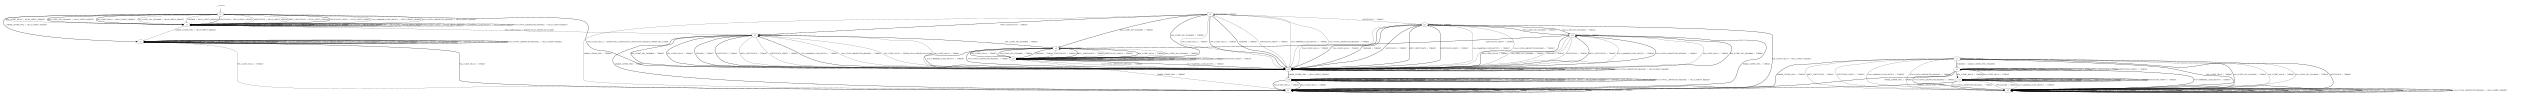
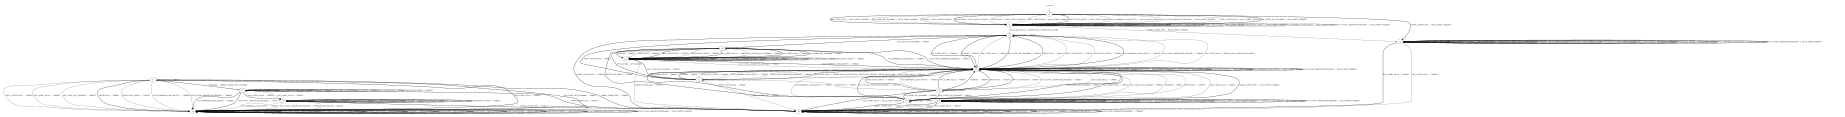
  digraph {
    fontname="Source Code Pro"
    node [fontname="Source Code Pro"]
    edge [arrowhead=onormal fontname="Source Code Pro" style=bold]
    n1 [label=s0]
    n2 [label=s1]
    n3 [label=s2]
    n4 [label=s5]
    n5 [label=s4]
    n6 [label=s3]
    n7 [label=s6]
    n8 [label=s10]
    n9 [label=s81]
    n10 [label=s12]
    n11 [label=s14]
    n12 [label=s15]
    n13 [label=s7]
    n14 [label=s8]
    n15 [label=s9]
    n16 [label=s13]
    __start0 [shape=none]
    n1 -> n2 [arrowhead=odot label="RSA_CLIENT_HELLO / HELLO_VERIFY_REQUEST" style=solid]
    n1 -> n2 [arrowhead=vee label="RSA_CLIENT_KEY_EXCHANGE / HELLO_VERIFY_REQUEST"]
    n1 -> n2 [arrowhead=vee label="PSK_CLIENT_HELLO / HELLO_VERIFY_REQUEST"]
    n1 -> n2 [arrowhead=vee label="PSK_CLIENT_KEY_EXCHANGE / HELLO_VERIFY_REQUEST" style=solid]
    n1 -> n2 [label="FINISHED / HELLO_VERIFY_REQUEST" style=solid]
    n1 -> n2 [arrowhead=vee label="APPLICATION / HELLO_VERIFY_REQUEST"]
    n1 -> n2 [arrowhead=odot label="CERTIFICATE / HELLO_VERIFY_REQUEST" style=solid]
    n1 -> n2 [label="EMPTY_CERTIFICATE / HELLO_VERIFY_REQUEST" style=solid]
    n1 -> n2 [arrowhead=odot label="CERTIFICATE_VERIFY / HELLO_VERIFY_REQUEST"]
    n1 -> n2 [arrowhead=vee label="Alert(WARNING,CLOSE_NOTIFY) / HELLO_VERIFY_REQUEST" style=solid]
    n1 -> n2 [arrowhead=odot label="Alert(FATAL,UNEXPECTED_MESSAGE) / HELLO_VERIFY_REQUEST" style=solid]
    n1 -> n3 [arrowhead=vee label="CHANGE_CIPHER_SPEC / HELLO_VERIFY_REQUEST"]
    n2 -> n2 [arrowhead=odot label="RSA_CLIENT_KEY_EXCHANGE / HELLO_VERIFY_REQUEST" style=solid]
    n2 -> n2 [label="PSK_CLIENT_KEY_EXCHANGE / HELLO_VERIFY_REQUEST" style=solid]
    n2 -> n2 [label="FINISHED / HELLO_VERIFY_REQUEST"]
    n2 -> n2 [label="APPLICATION / HELLO_VERIFY_REQUEST"]
    n2 -> n2 [arrowhead=odot label="CERTIFICATE / HELLO_VERIFY_REQUEST"]
    n2 -> n2 [label="EMPTY_CERTIFICATE / HELLO_VERIFY_REQUEST"]
    n2 -> n2 [label="CERTIFICATE_VERIFY / HELLO_VERIFY_REQUEST" style=solid]
    n2 -> n2 [label="Alert(WARNING,CLOSE_NOTIFY) / HELLO_VERIFY_REQUEST" style=solid]
    n2 -> n2 [arrowhead=odot label="Alert(FATAL,UNEXPECTED_MESSAGE) / HELLO_VERIFY_REQUEST" style=solid]
    n2 -> n3 [label="CHANGE_CIPHER_SPEC / HELLO_VERIFY_REQUEST" style=solid]
    n2 -> n4 [arrowhead=odot label="PSK_CLIENT_HELLO / SERVER_HELLO,SERVER_HELLO_DONE" style=solid]
    n3 -> n3 [arrowhead=vee label="RSA_CLIENT_KEY_EXCHANGE / HELLO_VERIFY_REQUEST" style=solid]
    n3 -> n3 [arrowhead=odot label="PSK_CLIENT_KEY_EXCHANGE / HELLO_VERIFY_REQUEST"]
    n3 -> n3 [label="CHANGE_CIPHER_SPEC / HELLO_VERIFY_REQUEST" style=solid]
    n3 -> n3 [arrowhead=vee label="FINISHED / HELLO_VERIFY_REQUEST"]
    n3 -> n3 [label="APPLICATION / HELLO_VERIFY_REQUEST" style=solid]
    n3 -> n3 [arrowhead=vee label="CERTIFICATE / HELLO_VERIFY_REQUEST" style=solid]
    n3 -> n3 [label="EMPTY_CERTIFICATE / HELLO_VERIFY_REQUEST" style=solid]
    n3 -> n3 [label="CERTIFICATE_VERIFY / HELLO_VERIFY_REQUEST"]
    n3 -> n3 [label="Alert(WARNING,CLOSE_NOTIFY) / HELLO_VERIFY_REQUEST"]
    n3 -> n3 [arrowhead=odot label="Alert(FATAL,UNEXPECTED_MESSAGE) / HELLO_VERIFY_REQUEST"]
    n3 -> n5 [arrowhead=vee label="RSA_CLIENT_HELLO / TIMEOUT"]
    n3 -> n5 [label="PSK_CLIENT_HELLO / TIMEOUT" style=solid]
    n4 -> n4 [arrowhead=vee label="APPLICATION / TIMEOUT"]
    n4 -> n5 [arrowhead=odot label="CHANGE_CIPHER_SPEC / TIMEOUT"]
    n4 -> n7 [label="PSK_CLIENT_KEY_EXCHANGE / TIMEOUT"]
    n4 -> n9 [label="RSA_CLIENT_HELLO / TIMEOUT" style=solid]
    n4 -> n9 [label="RSA_CLIENT_KEY_EXCHANGE / TIMEOUT"]
    n4 -> n9 [arrowhead=vee label="PSK_CLIENT_HELLO / TIMEOUT"]
    n4 -> n9 [arrowhead=odot label="FINISHED / TIMEOUT"]
    n4 -> n9 [label="CERTIFICATE / TIMEOUT"]
    n4 -> n9 [arrowhead=odot label="EMPTY_CERTIFICATE / TIMEOUT" style=solid]
    n4 -> n9 [arrowhead=odot label="CERTIFICATE_VERIFY / TIMEOUT" style=solid]
    n4 -> n9 [arrowhead=vee label="Alert(WARNING,CLOSE_NOTIFY) / TIMEOUT"]
    n4 -> n9 [label="Alert(FATAL,UNEXPECTED_MESSAGE) / TIMEOUT" style=solid]
    n5 -> n5 [arrowhead=odot label="RSA_CLIENT_HELLO / TIMEOUT"]
    n5 -> n5 [arrowhead=vee label="RSA_CLIENT_KEY_EXCHANGE / TIMEOUT" style=solid]
    n5 -> n5 [label="PSK_CLIENT_HELLO / TIMEOUT" style=solid]
    n5 -> n5 [arrowhead=vee label="PSK_CLIENT_KEY_EXCHANGE / TIMEOUT"]
    n5 -> n5 [arrowhead=vee label="CHANGE_CIPHER_SPEC / TIMEOUT" style=solid]
    n5 -> n5 [label="FINISHED / TIMEOUT" style=solid]
    n5 -> n5 [arrowhead=vee label="APPLICATION / TIMEOUT" style=solid]
    n5 -> n5 [arrowhead=odot label="CERTIFICATE / TIMEOUT" style=solid]
    n5 -> n5 [label="EMPTY_CERTIFICATE / TIMEOUT"]
    n5 -> n5 [label="CERTIFICATE_VERIFY / TIMEOUT"]
    n5 -> n5 [arrowhead=odot label="Alert(WARNING,CLOSE_NOTIFY) / TIMEOUT" style=solid]
    n5 -> n5 [label="Alert(FATAL,UNEXPECTED_MESSAGE) / TIMEOUT"]
    n6 -> n4 [arrowhead=vee label="EMPTY_CERTIFICATE / TIMEOUT"]
    n6 -> n5 [label="CHANGE_CIPHER_SPEC / TIMEOUT" style=solid]
    n6 -> n6 [arrowhead=vee label="APPLICATION / TIMEOUT" style=solid]
-   n6 -> n7 [arrowhead=odot label="RSA_CLIENT_KEY_EXCHANGE / TIMEOUT"]
+   n6 -> n7 [arrowhead=odot label="APPLICATION / APPLICATION"]
    n6 -> n8 [arrowhead=vee label="PSK_CLIENT_KEY_EXCHANGE / TIMEOUT"]
    n6 -> n9 [arrowhead=vee label="RSA_CLIENT_HELLO / TIMEOUT" style=solid]
    n6 -> n9 [label="PSK_CLIENT_HELLO / TIMEOUT"]
    n6 -> n9 [label="FINISHED / TIMEOUT"]
    n6 -> n9 [arrowhead=odot label="CERTIFICATE_VERIFY / TIMEOUT" style=solid]
    n6 -> n9 [arrowhead=odot label="Alert(WARNING,CLOSE_NOTIFY) / TIMEOUT" style=solid]
    n6 -> n9 [label="Alert(FATAL,UNEXPECTED_MESSAGE) / TIMEOUT" style=solid]
    n6 -> n10 [label="CERTIFICATE / TIMEOUT" style=solid]
    n7 -> n7 [arrowhead=vee label="APPLICATION / TIMEOUT" style=solid]
    n7 -> n8 [label="RSA_CLIENT_HELLO / TIMEOUT"]
    n7 -> n8 [label="RSA_CLIENT_KEY_EXCHANGE / TIMEOUT" style=solid]
    n7 -> n8 [label="PSK_CLIENT_HELLO / TIMEOUT"]
    n7 -> n8 [arrowhead=odot label="PSK_CLIENT_KEY_EXCHANGE / TIMEOUT"]
    n7 -> n8 [arrowhead=vee label="FINISHED / TIMEOUT"]
    n7 -> n8 [arrowhead=vee label="CERTIFICATE / TIMEOUT" style=solid]
    n7 -> n8 [arrowhead=vee label="EMPTY_CERTIFICATE / TIMEOUT"]
    n7 -> n8 [arrowhead=vee label="CERTIFICATE_VERIFY / TIMEOUT" style=solid]
    n7 -> n9 [arrowhead=vee label="Alert(WARNING,CLOSE_NOTIFY) / TIMEOUT"]
    n7 -> n9 [arrowhead=vee label="Alert(FATAL,UNEXPECTED_MESSAGE) / TIMEOUT"]
    n8 -> n5 [label="CHANGE_CIPHER_SPEC / TIMEOUT" style=solid]
    n8 -> n8 [label="RSA_CLIENT_HELLO / TIMEOUT"]
    n8 -> n8 [arrowhead=odot label="RSA_CLIENT_KEY_EXCHANGE / TIMEOUT" style=solid]
    n8 -> n8 [label="PSK_CLIENT_HELLO / TIMEOUT"]
    n8 -> n8 [label="PSK_CLIENT_KEY_EXCHANGE / TIMEOUT"]
    n8 -> n8 [label="FINISHED / TIMEOUT" style=solid]
    n8 -> n8 [label="APPLICATION / TIMEOUT"]
    n8 -> n8 [label="CERTIFICATE / TIMEOUT"]
    n8 -> n8 [arrowhead=odot label="EMPTY_CERTIFICATE / TIMEOUT"]
    n8 -> n8 [arrowhead=odot label="CERTIFICATE_VERIFY / TIMEOUT" style=solid]
    n8 -> n9 [arrowhead=odot label="Alert(WARNING,CLOSE_NOTIFY) / TIMEOUT"]
    n8 -> n9 [label="Alert(FATAL,UNEXPECTED_MESSAGE) / TIMEOUT" style=solid]
    n9 -> n4 [label="PSK_CLIENT_HELLO / SERVER_HELLO,SERVER_HELLO_DONE" style=solid]
-   n9 -> n1 [label="RSA_CLIENT_HELLO / SERVER_HELLO,CERTIFICATE,CERTIFICATE_REQUEST,SERVER_HELLO_DONE"]
+   n9 -> n6 [label="RSA_CLIENT_HELLO / SERVER_HELLO,CERTIFICATE,CERTIFICATE_REQUEST,SERVER_HELLO_DONE"]
    n9 -> n9 [arrowhead=vee label="RSA_CLIENT_KEY_EXCHANGE / HELLO_VERIFY_REQUEST" style=solid]
    n9 -> n9 [label="PSK_CLIENT_KEY_EXCHANGE / HELLO_VERIFY_REQUEST" style=solid]
    n9 -> n9 [label="FINISHED / HELLO_VERIFY_REQUEST" style=solid]
    n9 -> n9 [label="APPLICATION / HELLO_VERIFY_REQUEST" style=solid]
    n9 -> n9 [label="CERTIFICATE / HELLO_VERIFY_REQUEST" style=solid]
    n9 -> n9 [label="EMPTY_CERTIFICATE / HELLO_VERIFY_REQUEST" style=solid]
    n9 -> n9 [arrowhead=odot label="CERTIFICATE_VERIFY / HELLO_VERIFY_REQUEST"]
    n9 -> n9 [label="Alert(WARNING,CLOSE_NOTIFY) / HELLO_VERIFY_REQUEST"]
    n9 -> n9 [arrowhead=vee label="Alert(FATAL,UNEXPECTED_MESSAGE) / HELLO_VERIFY_REQUEST"]
    n9 -> n11 [arrowhead=odot label="CHANGE_CIPHER_SPEC / HELLO_VERIFY_REQUEST"]
    n10 -> n5 [arrowhead=vee label="RSA_CLIENT_HELLO / HELLO_VERIFY_REQUEST"]
    n10 -> n9 [arrowhead=odot label="RSA_CLIENT_HELLO / TIMEOUT" style=solid]
    n10 -> n9 [arrowhead=odot label="PSK_CLIENT_HELLO / TIMEOUT"]
    n10 -> n9 [arrowhead=vee label="FINISHED / TIMEOUT"]
    n10 -> n9 [arrowhead=odot label="CERTIFICATE / TIMEOUT"]
    n10 -> n9 [label="EMPTY_CERTIFICATE / TIMEOUT"]
    n10 -> n9 [label="CERTIFICATE_VERIFY / TIMEOUT"]
    n10 -> n9 [arrowhead=odot label="Alert(WARNING,CLOSE_NOTIFY) / TIMEOUT" style=solid]
    n10 -> n9 [arrowhead=vee label="Alert(FATAL,UNEXPECTED_MESSAGE) / TIMEOUT" style=solid]
    n10 -> n10 [arrowhead=vee label="APPLICATION / TIMEOUT" style=solid]
    n10 -> n12 [label="RSA_CLIENT_KEY_EXCHANGE / TIMEOUT"]
    n10 -> n12 [arrowhead=odot label="PSK_CLIENT_KEY_EXCHANGE / TIMEOUT"]
    n11 -> n5 [arrowhead=vee label="RSA_CLIENT_HELLO / TIMEOUT"]
    n11 -> n5 [label="PSK_CLIENT_HELLO / TIMEOUT"]
    n11 -> n11 [arrowhead=odot label="RSA_CLIENT_KEY_EXCHANGE / HELLO_VERIFY_REQUEST" style=solid]
    n11 -> n11 [label="PSK_CLIENT_KEY_EXCHANGE / HELLO_VERIFY_REQUEST" style=solid]
    n11 -> n11 [arrowhead=odot label="CHANGE_CIPHER_SPEC / HELLO_VERIFY_REQUEST"]
    n11 -> n11 [label="FINISHED / HELLO_VERIFY_REQUEST"]
    n11 -> n11 [arrowhead=odot label="APPLICATION / HELLO_VERIFY_REQUEST"]
    n11 -> n11 [label="CERTIFICATE / HELLO_VERIFY_REQUEST"]
    n11 -> n11 [label="EMPTY_CERTIFICATE / HELLO_VERIFY_REQUEST" style=solid]
    n11 -> n11 [label="CERTIFICATE_VERIFY / HELLO_VERIFY_REQUEST"]
    n11 -> n11 [label="Alert(WARNING,CLOSE_NOTIFY) / HELLO_VERIFY_REQUEST" style=solid]
    n11 -> n11 [arrowhead=vee label="Alert(FATAL,UNEXPECTED_MESSAGE) / HELLO_VERIFY_REQUEST"]
    n12 -> n5 [arrowhead=vee label="CHANGE_CIPHER_SPEC / TIMEOUT"]
    n12 -> n7 [label="CERTIFICATE_VERIFY / TIMEOUT"]
    n12 -> n9 [arrowhead=odot label="RSA_CLIENT_HELLO / TIMEOUT" style=solid]
    n12 -> n9 [label="RSA_CLIENT_KEY_EXCHANGE / TIMEOUT"]
    n12 -> n9 [arrowhead=odot label="PSK_CLIENT_HELLO / TIMEOUT"]
    n12 -> n9 [label="PSK_CLIENT_KEY_EXCHANGE / TIMEOUT" style=solid]
    n12 -> n9 [arrowhead=vee label="FINISHED / TIMEOUT" style=solid]
    n12 -> n9 [arrowhead=vee label="CERTIFICATE / TIMEOUT" style=solid]
    n12 -> n9 [label="EMPTY_CERTIFICATE / TIMEOUT"]
    n12 -> n9 [label="Alert(WARNING,CLOSE_NOTIFY) / TIMEOUT" style=solid]
    n12 -> n9 [label="Alert(FATAL,UNEXPECTED_MESSAGE) / TIMEOUT"]
    n12 -> n12 [arrowhead=vee label="APPLICATION / TIMEOUT"]
    n13 -> n5 [arrowhead=odot label="CHANGE_CIPHER_SPEC / TIMEOUT"]
    n13 -> n13 [label="APPLICATION / TIMEOUT" style=solid]
    n13 -> n14 [arrowhead=vee label="RSA_CLIENT_HELLO / TIMEOUT"]
    n13 -> n14 [label="RSA_CLIENT_KEY_EXCHANGE / TIMEOUT"]
    n13 -> n14 [label="PSK_CLIENT_HELLO / TIMEOUT" style=solid]
    n13 -> n14 [label="PSK_CLIENT_KEY_EXCHANGE / TIMEOUT" style=solid]
    n13 -> n14 [arrowhead=vee label="CERTIFICATE / TIMEOUT"]
    n13 -> n14 [label="EMPTY_CERTIFICATE / TIMEOUT" style=solid]
    n13 -> n14 [arrowhead=odot label="CERTIFICATE_VERIFY / TIMEOUT" style=solid]
    n13 -> n14 [label="Alert(WARNING,CLOSE_NOTIFY) / TIMEOUT" style=solid]
    n13 -> n14 [arrowhead=vee label="Alert(FATAL,UNEXPECTED_MESSAGE) / TIMEOUT" style=solid]
    n13 -> n15 [label="FINISHED / CHANGE_CIPHER_SPEC,FINISHED"]
    n14 -> n14 [arrowhead=vee label="RSA_CLIENT_HELLO / HELLO_VERIFY_REQUEST" style=solid]
    n14 -> n14 [label="RSA_CLIENT_KEY_EXCHANGE / HELLO_VERIFY_REQUEST"]
    n14 -> n14 [arrowhead=vee label="PSK_CLIENT_HELLO / HELLO_VERIFY_REQUEST"]
    n14 -> n14 [arrowhead=odot label="PSK_CLIENT_KEY_EXCHANGE / HELLO_VERIFY_REQUEST" style=solid]
    n14 -> n14 [arrowhead=vee label="CHANGE_CIPHER_SPEC / HELLO_VERIFY_REQUEST"]
    n14 -> n14 [label="FINISHED / HELLO_VERIFY_REQUEST"]
    n14 -> n14 [label="APPLICATION / HELLO_VERIFY_REQUEST"]
    n14 -> n14 [label="CERTIFICATE / HELLO_VERIFY_REQUEST"]
    n14 -> n14 [label="EMPTY_CERTIFICATE / HELLO_VERIFY_REQUEST"]
    n14 -> n14 [label="CERTIFICATE_VERIFY / HELLO_VERIFY_REQUEST"]
    n14 -> n14 [arrowhead=odot label="Alert(WARNING,CLOSE_NOTIFY) / HELLO_VERIFY_REQUEST"]
    n14 -> n14 [label="Alert(FATAL,UNEXPECTED_MESSAGE) / HELLO_VERIFY_REQUEST"]
    n15 -> n5 [arrowhead=vee label="CHANGE_CIPHER_SPEC / TIMEOUT"]
    n15 -> n14 [arrowhead=vee label="Alert(WARNING,CLOSE_NOTIFY) / TIMEOUT"]
    n15 -> n14 [arrowhead=odot label="Alert(FATAL,UNEXPECTED_MESSAGE) / TIMEOUT"]
    n15 -> n15 [arrowhead=odot label="RSA_CLIENT_KEY_EXCHANGE / TIMEOUT"]
    n15 -> n15 [label="PSK_CLIENT_KEY_EXCHANGE / TIMEOUT"]
    n15 -> n15 [arrowhead=odot label="FINISHED / TIMEOUT" style=solid]
    n15 -> n15 [arrowhead=vee label="APPLICATION / APPLICATION" style=solid]
    n15 -> n15 [arrowhead=odot label="CERTIFICATE / TIMEOUT" style=solid]
    n15 -> n15 [arrowhead=odot label="EMPTY_CERTIFICATE / TIMEOUT" style=solid]
    n15 -> n15 [arrowhead=odot label="CERTIFICATE_VERIFY / TIMEOUT" style=solid]
    n15 -> n16 [arrowhead=vee label="RSA_CLIENT_HELLO / TIMEOUT"]
    n15 -> n16 [arrowhead=vee label="PSK_CLIENT_HELLO / TIMEOUT" style=solid]
    n16 -> n5 [arrowhead=odot label="CHANGE_CIPHER_SPEC / TIMEOUT"]
    n16 -> n14 [arrowhead=odot label="APPLICATION / TIMEOUT" style=solid]
    n16 -> n14 [arrowhead=vee label="Alert(WARNING,CLOSE_NOTIFY) / TIMEOUT" style=solid]
    n16 -> n14 [arrowhead=odot label="Alert(FATAL,UNEXPECTED_MESSAGE) / TIMEOUT" style=solid]
    n16 -> n16 [arrowhead=odot label="RSA_CLIENT_HELLO / TIMEOUT"]
    n16 -> n16 [label="RSA_CLIENT_KEY_EXCHANGE / TIMEOUT" style=solid]
    n16 -> n16 [label="PSK_CLIENT_HELLO / TIMEOUT" style=solid]
    n16 -> n16 [arrowhead=odot label="PSK_CLIENT_KEY_EXCHANGE / TIMEOUT" style=solid]
    n16 -> n16 [label="FINISHED / TIMEOUT"]
    n16 -> n16 [arrowhead=vee label="CERTIFICATE / TIMEOUT" style=solid]
    n16 -> n16 [label="EMPTY_CERTIFICATE / TIMEOUT"]
    n16 -> n16 [label="CERTIFICATE_VERIFY / TIMEOUT"]
    __start0 -> n1 [style=solid]
  }
